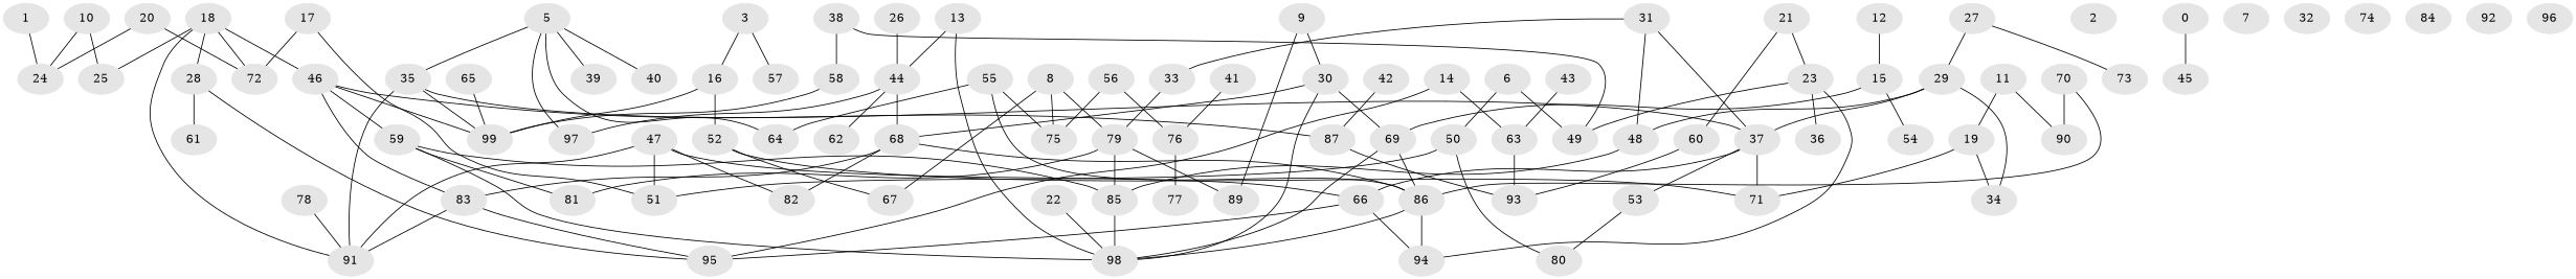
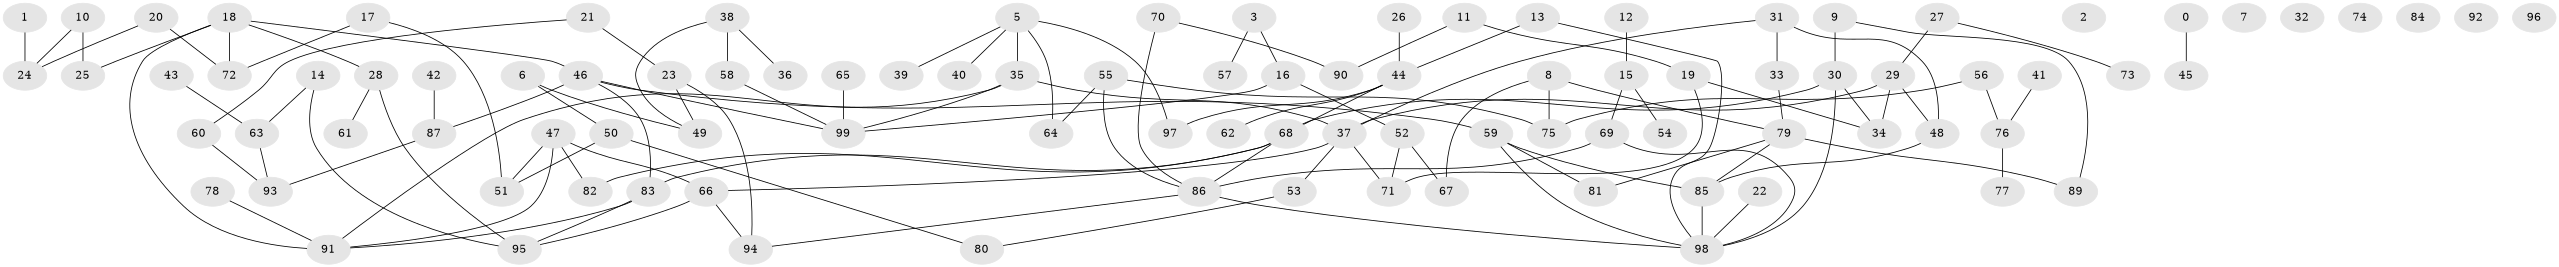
  graph {
    node [color=gray90 style=filled]
    1
    24
    2
    3
    16
    57
    52
    99
    n9 [label=0]
    45
    5
    35
    39
    40
    64
    97
    91
    37
    6
    49
    50
    51
    80
    7
    8
    67
    75
    79
    89
    85
    81
    9
    30
    98
    34
    68
    10
    25
    11
    19
    90
    71
    12
    15
    54
    69
    13
    44
    62
    14
    63
    95
    93
    86
    17
    72
    18
    28
    46
    61
    87
    59
    83
    20
    21
    23
    60
    36
    94
    22
    26
    27
    29
    73
    48
    53
    66
    82
    31
    33
    32
    38
    58
    41
    76
    77
    42
    43
    47
    55
    56
    65
    70
    74
    78
    84
    92
    96
    1 -- 24
    3 -- 16
    3 -- 57
    16 -- 52
    16 -- 99
    52 -- 67
    52 -- 71
    n9 -- 45
    5 -- 35
    5 -- 39
    5 -- 40
    5 -- 64
    5 -- 97
    35 -- 99
    35 -- 91
    35 -- 37
    37 -- 71
    37 -- 53
    37 -- 66
    6 -- 49
    6 -- 50
    50 -- 51
    50 -- 80
    8 -- 67
    8 -- 75
    8 -- 79
    79 -- 89
    79 -- 85
    79 -- 81
    85 -- 98
    9 -- 89
    9 -- 30
    30 -- 98
-   30 -- 69
+   30 -- 34
    30 -- 68
    68 -- 86
    68 -- 83
    68 -- 82
    10 -- 24
    10 -- 25
    11 -- 19
    11 -- 90
    19 -- 34
    19 -- 71
    12 -- 15
    15 -- 54
    15 -- 69
    69 -- 98
    69 -- 86
    13 -- 98
    13 -- 44
    44 -- 97
    44 -- 68
    44 -- 62
    14 -- 63
    14 -- 95
    63 -- 93
    86 -- 98
    86 -- 94
    17 -- 51
    17 -- 72
    18 -- 91
    18 -- 25
    18 -- 72
    18 -- 28
    18 -- 46
    28 -- 95
    28 -- 61
    46 -- 99
    46 -- 87
    46 -- 59
    46 -- 83
    87 -- 93
    59 -- 85
    59 -- 81
    59 -- 98
    83 -- 91
    83 -- 95
    20 -- 24
    20 -- 72
    21 -- 23
    21 -- 60
    23 -- 49
-   23 -- 36
+   38 -- 36
    23 -- 94
    60 -- 93
    22 -- 98
    26 -- 44
    27 -- 29
    27 -- 73
    29 -- 37
    29 -- 34
    29 -- 48
    48 -- 85
    53 -- 80
    66 -- 95
    66 -- 94
    31 -- 37
    31 -- 48
    31 -- 33
    33 -- 79
    38 -- 49
    38 -- 58
    58 -- 99
    41 -- 76
    76 -- 77
    42 -- 87
    43 -- 63
    47 -- 91
    47 -- 51
    47 -- 66
    47 -- 82
    55 -- 64
    55 -- 75
    55 -- 86
    56 -- 75
    56 -- 76
    65 -- 99
    70 -- 90
    70 -- 86
    78 -- 91
  }
